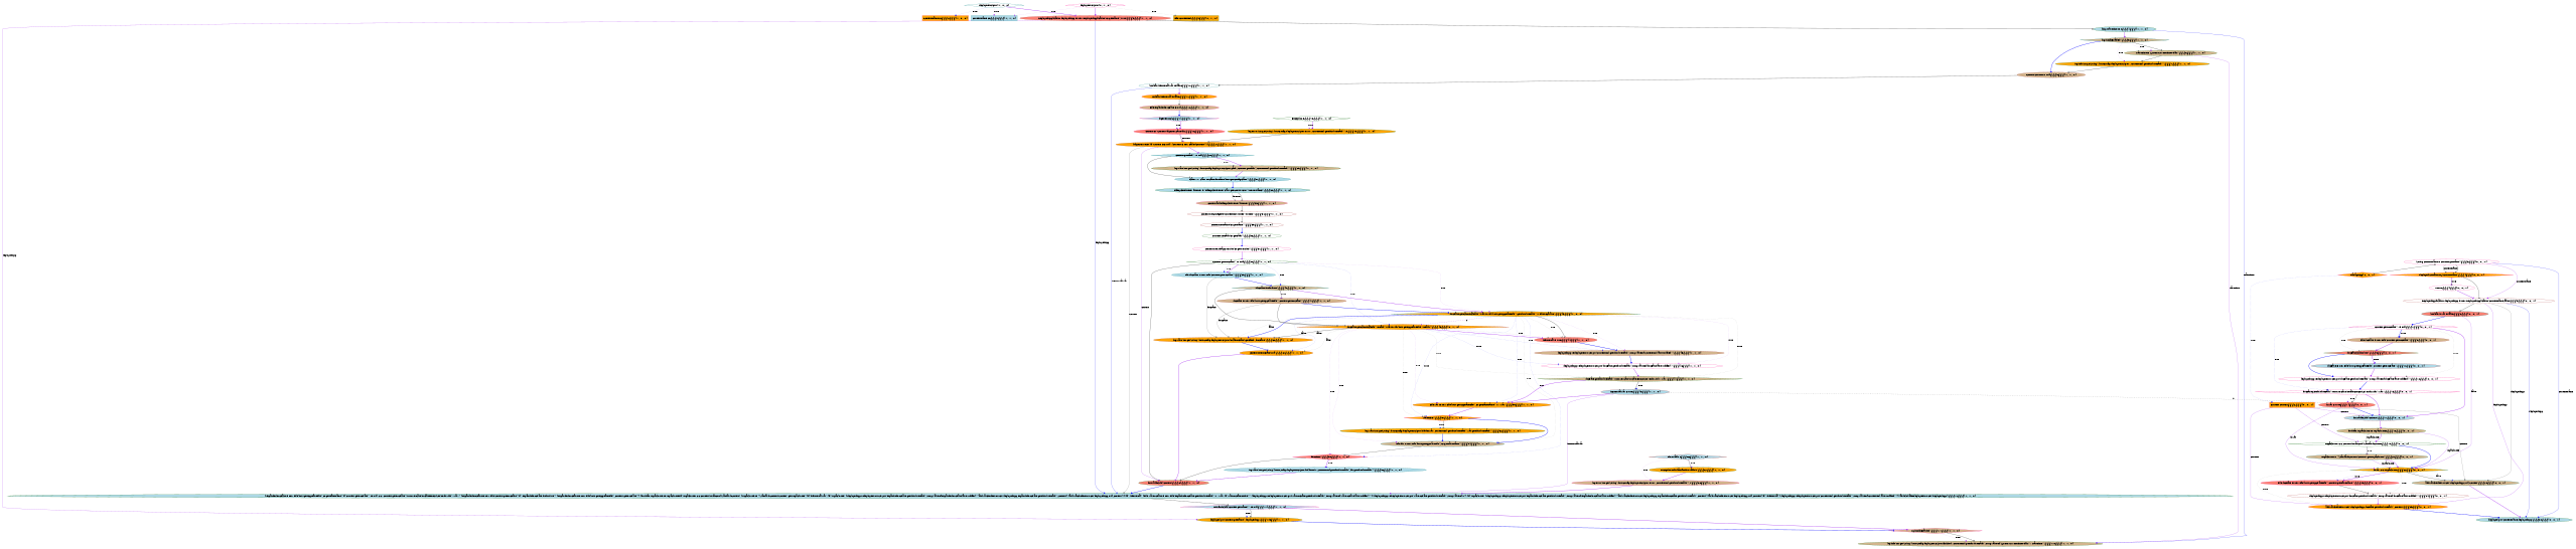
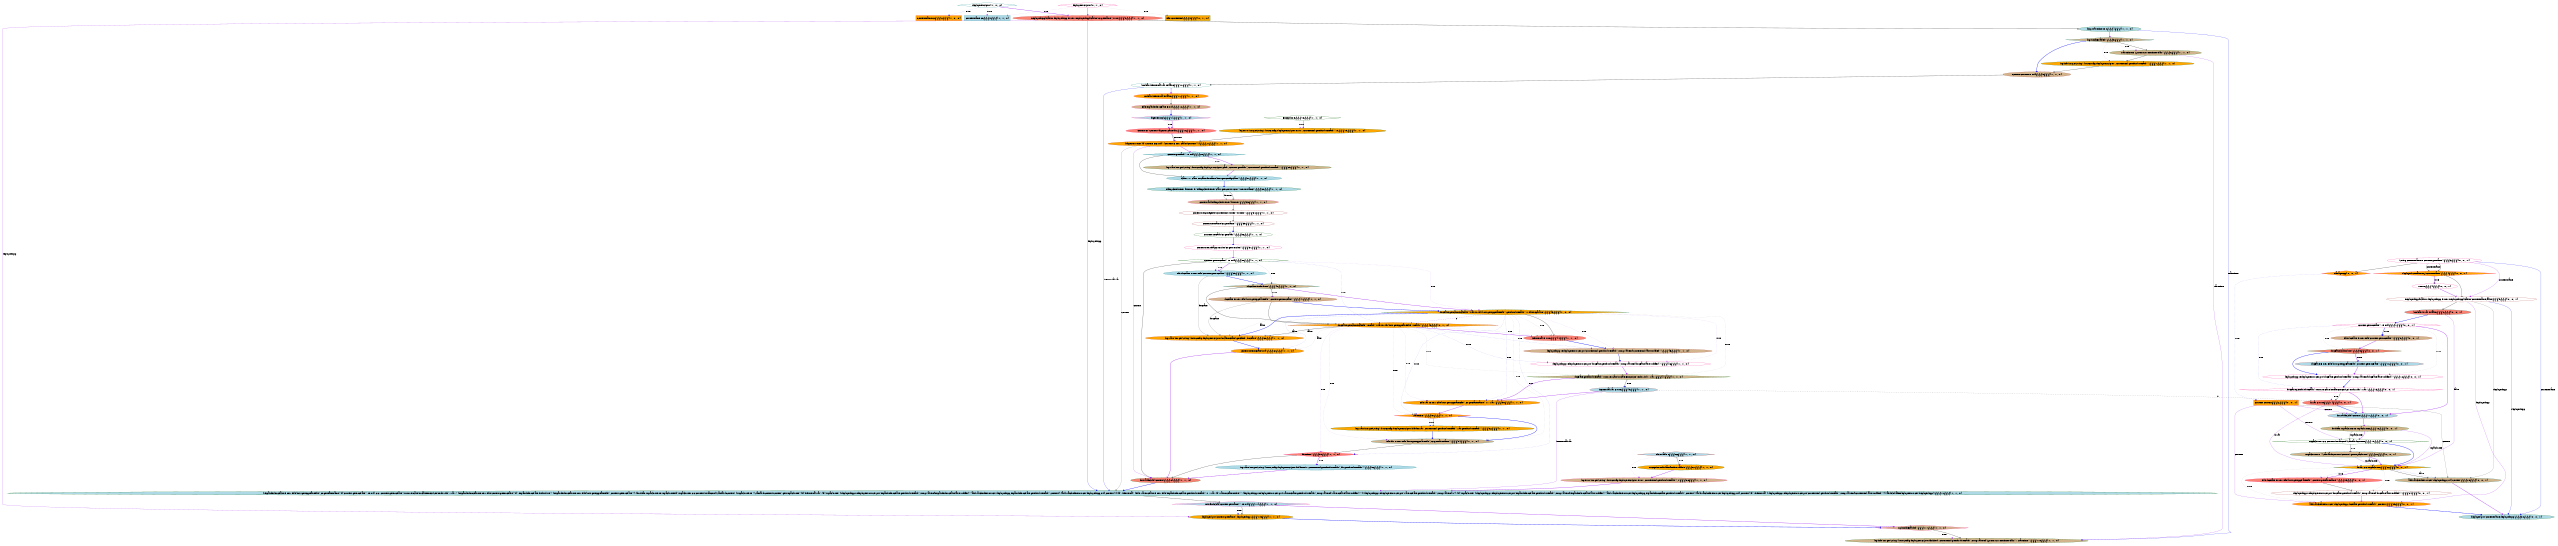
  digraph {
    node [color=deeppink fillcolor=orange shape=ellipse style=filled]
    edge [arrowhead=dot color=purple style=bold]
    n1 [color=darkgreen fillcolor=salmon label="host.addChild(context)@@@64@@@['1', '1', '0']"]
    n2 [color=darkgreen fillcolor=lightblue label="{expandedDocBase = new File(host.getAppBaseFile(),cn.getBaseName())if (context.getDocBase() != null && !context.getDocBase().toLowerCase(Locale.ENGLISH).endsWith(\".war\")) {expandedDocBase = new File(context.getDocBase())if (!expandedDocBase.isAbsolute()) {expandedDocBase = new File(host.getAppBaseFile(),context.getDocBase())}}boolean unpackWAR = unpackWARsif (unpackWAR && context instanceof StandardContext) {unpackWAR = ((StandardContext)context).getUnpackWAR()}if (isExternalWar) {if (unpackWAR) {deployedApp.redeployResources.put(expandedDocBase.getAbsolutePath(),Long.valueOf(expandedDocBase.lastModified()))addWatchedResources(deployedApp,expandedDocBase.getAbsolutePath(),context)}{addWatchedResources(deployedApp,null,context)}}{if (!isExternal) {File warDocBase = new File(expandedDocBase.getAbsolutePath() + \".war\")if (warDocBase.exists()) {deployedApp.redeployResources.put(warDocBase.getAbsolutePath(),Long.valueOf(warDocBase.lastModified()))}{deployedApp.redeployResources.put(warDocBase.getAbsolutePath(),Long.valueOf(0))}}if (unpackWAR) {deployedApp.redeployResources.put(expandedDocBase.getAbsolutePath(),Long.valueOf(expandedDocBase.lastModified()))addWatchedResources(deployedApp,expandedDocBase.getAbsolutePath(),context)}{addWatchedResources(deployedApp,null,context)}if (!isExternal) {deployedApp.redeployResources.put(contextXml.getAbsolutePath(),Long.valueOf(contextXml.lastModified()))}}addGlobalRedeployResources(deployedApp)}@@@70@@@['1', '1', '0']"]
    n3 [fillcolor=lightblue label="host.findChild(context.getName()) != null@@@114@@@['1', '1', '0']" shape=diamond]
    n4 [color=teal fillcolor=lightblue label="context.getPath() != null@@@28@@@['1', '1', '0']" shape=diamond]
    n5 [color=darkgreen fillcolor=tan label="log.warn(sm.getString(\"hostConfig.deployDescriptor.path\",context.getPath(),contextXml.getAbsolutePath()))@@@29@@@['1', '1', '0']"]
    n6 [color=teal fillcolor=lightblue label="Class<?> clazz = Class.forName(host.getConfigClass())@@@31@@@['1', '1', '0']"]
    n7 [color=darkgreen fillcolor=lightblue label="LifecycleListener listener = (LifecycleListener)clazz.getConstructor().newInstance()@@@32@@@['1', '1', '0']"]
    n8 [color=teal fillcolor=tan label="unpackWAR = ((StandardContext)context).getUnpackWAR()@@@20@@@['0', '0', '1']"]
    n9 [color=teal label="isWar && unpackWAR@@@22@@@['0', '0', '1']" shape=diamond]
    n10 [label="addWatchedResources(deployedApp,docBase.getAbsolutePath(),context)@@@25@@@['0', '0', '1']"]
    n11 [fillcolor=salmon label="File docBase = new File(host.getAppBaseFile(),context.getBaseName())@@@23@@@['0', '0', '1']"]
    n12 [color=teal fillcolor=tan label="addWatchedResources(deployedApp,null,context)@@@28@@@['0', '0', '1']"]
    n13 [color=brown fillcolor=white label="deployedApp.redeployResources.put(docBase.getAbsolutePath(),Long.valueOf(docBase.lastModified()))@@@24@@@['0', '0', '1']"]
    n14 [color=darkgreen fillcolor=lightblue label="deployed.put(contextName,deployedApp)@@@30@@@['0', '0', '1']"]
    n15 [color=teal fillcolor=tan label="File dir = new File(host.getAppBaseFile(),cn.getBaseName())@@@54@@@['1', '1', '0']"]
    n16 [fillcolor=salmon label="dir.exists()@@@55@@@['1', '1', '0']" shape=diamond]
    n17 [color=teal fillcolor=lightblue label="log.warn(sm.getString(\"hostConfig.deployDescriptor.hiddenDir\",contextXml.getAbsolutePath(),dir.getAbsolutePath()))@@@56@@@['1', '1', '0']"]
    n18 [color=brown fillcolor=tan label="docBase = new File(host.getAppBaseFile(),context.getDocBase())@@@41@@@['1', '1', '0']"]
    n19 [color=brown label="log.warn(sm.getString(\"hostConfig.deployDescriptor.localDocBaseSpecified\",docBase))@@@60@@@['1', '1', '0']"]
    n20 [color=brown label="!docBase.getCanonicalFile().toPath().startsWith(host.getAppBaseFile().toPath())@@@43@@@['0', '1', '0']" shape=diamond]
    n21 [color=teal label="!docBase.getCanonicalPath().startsWith(host.getAppBaseFile().getAbsolutePath() + File.separator)@@@43@@@['1', '0', '0']" shape=diamond]
    n22 [color=brown label="context.setDocBase(null)@@@61@@@['1', '1', '0']"]
    n23 [fillcolor=white label="deployedApp.redeployResources.put(docBase.getAbsolutePath(),Long.valueOf(docBase.lastModified()))@@@46@@@['1', '1', '0']"]
    n24 [color=darkgreen fillcolor=tan label="docBase.getAbsolutePath().toLowerCase(Locale.ENGLISH).endsWith(\".war\")@@@47@@@['1', '1', '0']" shape=diamond]
    n25 [color=brown fillcolor=salmon label="isExternal = true@@@44@@@['1', '1', '0']"]
    n26 [color=brown fillcolor=tan label="deployedApp.redeployResources.put(contextXml.getAbsolutePath(),Long.valueOf(contextXml.lastModified()))@@@45@@@['1', '1', '0']"]
    n27 [color=brown label="File war = new File(host.getAppBaseFile(),cn.getBaseName() + \".war\")@@@50@@@['1', '1', '0']"]
    n28 [label="war.exists()@@@51@@@['1', '1', '0']" shape=diamond]
    n29 [color=brown fillcolor=tan label="File docBase = new File(context.getDocBase())@@@8@@@['0', '0', '1']"]
    n30 [color=darkgreen fillcolor=salmon label="!docBase.isAbsolute()@@@9@@@['0', '0', '1']" shape=diamond]
    n31 [color=brown fillcolor=lightblue label="docBase = new File(host.getAppBaseFile(),context.getDocBase())@@@10@@@['0', '0', '1']"]
    n32 [fillcolor=white label="deployedApp.redeployResources.put(docBase.getAbsolutePath(),Long.valueOf(docBase.lastModified()))@@@12@@@['0', '0', '1']"]
    n33 [label="Context context@@@2@@@['0', '0', '1']" shape=box]
    n34 [color=brown fillcolor=lightblue label="host.addChild(context)@@@17@@@['0', '0', '1']"]
    n35 [color=darkgreen fillcolor=white label="unpackWAR && context instanceof StandardContext@@@19@@@['0', '0', '1']" shape=diamond]
    n36 [color=darkgreen fillcolor=tan label="boolean unpackWAR = unpackWARs@@@18@@@['0', '0', '1']"]
    n37 [color=darkgreen fillcolor=white label="context.getDocBase() != null@@@38@@@['1', '1', '0']" shape=diamond]
    n38 [color=teal fillcolor=lightblue label="File docBase = new File(context.getDocBase())@@@39@@@['1', '1', '0']"]
    n39 [color=teal fillcolor=tan label="!docBase.isAbsolute()@@@40@@@['1', '1', '0']" shape=diamond]
    n40 [label="deployed.containsKey(contextName)@@@4@@@['0', '0', '1']" shape=diamond]
    n41 [color=brown fillcolor=white label="DeployedApplication deployedApp = new DeployedApplication(contextName,false)@@@5@@@['0', '0', '1']"]
    n42 [fillcolor=white label="return@@@4@@@['0', '0', '1']"]
    n43 [color=teal fillcolor=salmon label="boolean isWar = false@@@6@@@['0', '0', '1']"]
    n44 [color=darkgreen label="File contextXml@@@2@@@['0', '1', '0']" shape=box]
    n45 [color=brown fillcolor=lightblue label="isExternalWar = true@@@48@@@['1', '1', '0']"]
    n46 [fillcolor=white label="context.setWebappVersion(cn.getVersion())@@@37@@@['1', '1', '0']"]
    n47 [color=darkgreen label="ExceptionUtils.handleThrowable(t)@@@67@@@['1', '1', '0']"]
    n48 [fillcolor=tan label="log.error(sm.getString(\"hostConfig.deployDescriptor.error\",contextXml.getAbsolutePath()),t)@@@68@@@['1', '1', '0']"]
    n49 [color=brown fillcolor=white label="context.setConfigFile(contextXml.toURI().toURL())@@@34@@@['1', '1', '0']"]
    n50 [color=brown fillcolor=white label="context.setName(cn.getName())@@@35@@@['1', '1', '0']"]
    n51 [color=darkgreen fillcolor=white label="context.setPath(cn.getPath())@@@36@@@['1', '1', '0']"]
    n52 [fillcolor=tan label="log.isInfoEnabled()@@@117@@@['1', '1', '0']" shape=diamond]
    n53 [color=darkgreen fillcolor=tan label="log.info(sm.getString(\"hostConfig.deployDescriptor.finished\",contextXml.getAbsolutePath(),Long.valueOf(System.currentTimeMillis() - startTime)))@@@118@@@['1', '1', '0']"]
    n54 [color=brown fillcolor=salmon label="DeployedApplication deployedApp = new DeployedApplication(cn.getName(),true)@@@3@@@['1', '1', '0']"]
    n55 [color=teal label="deployed.put(context.getName(),deployedApp)@@@115@@@['1', '1', '0']"]
    n56 [color=darkgreen fillcolor=lightblue label="long startTime = 0@@@4@@@['1', '1', '0']"]
    n57 [color=teal fillcolor=tan label="log.isInfoEnabled()@@@5@@@['1', '1', '0']" shape=diamond]
    n58 [color=darkgreen fillcolor=white label="Exception e@@@18@@@['1', '1', '0']" shape=diamond]
    n59 [color=darkgreen label="log.error(sm.getString(\"hostConfig.deployDescriptor.error\",contextXml.getAbsolutePath()),e)@@@19@@@['1', '1', '0']"]
    n60 [color=brown label="{digester.reset()if (context == null) {context = new FailedContext()}}@@@21@@@['1', '1', '0']"]
    n61 [color=darkgreen label="log.warn(sm.getString(\"hostConfig.deployDescriptor.hiddenWar\",contextXml.getAbsolutePath(),war.getAbsolutePath()))@@@52@@@['1', '1', '0']"]
    n62 [color=brown fillcolor=salmon label="isWar = true@@@14@@@['0', '0', '1']"]
    n63 [fillcolor=white label="docBase.getAbsolutePath().toLowerCase(Locale.ENGLISH).endsWith(\".war\")@@@13@@@['0', '0', '1']" shape=diamond]
    n64 [fillcolor=white label="String contextName = context.getName()@@@3@@@['0', '0', '1']"]
    n65 [label="ContextName cn@@@2@@@['1', '0', '0']" shape=box]
    n66 [label="manageApp['0', '0', '1']" shape=diamond]
    n67 [fillcolor=salmon label="context = (Context)digester.parse(fis)@@@16@@@['1', '1', '0']"]
    n68 [fillcolor=white label="context.getDocBase() != null@@@7@@@['0', '0', '1']" shape=diamond]
    n69 [color=teal label="log.info(sm.getString(\"hostConfig.deployDescriptor\",contextXml.getAbsolutePath()))@@@7@@@['1', '1', '0']"]
    n70 [color=brown fillcolor=tan label="Context context = null@@@9@@@['1', '1', '0']"]
    n71 [color=teal fillcolor=white label="boolean isExternalWar = false@@@10@@@['1', '1', '0']"]
    n72 [color=darkgreen fillcolor=tan label="startTime = System.currentTimeMillis()@@@6@@@['1', '1', '0']"]
    n73 [label="boolean isExternal = false@@@11@@@['1', '1', '0']"]
    n74 [fillcolor=tan label="context.addLifecycleListener(listener)@@@33@@@['1', '1', '0']"]
    n75 [color=teal fillcolor=lightblue label="ContextName cn@@@2@@@['1', '1', '0']" shape=box]
    n76 [fillcolor=tan label="File expandedDocBase = null@@@12@@@['1', '1', '0']"]
    n77 [fillcolor=lightblue label="digesterLock@@@14@@@['1', '1', '0']" shape=diamond]
    n78 [color=brown fillcolor=lightblue label="Throwable t@@@66@@@['1', '1', '0']" shape=diamond]
    n79 [color=teal fillcolor=white label="deployDescriptor['1', '0', '0']" shape=diamond]
    n80 [fillcolor=white label="deployDescriptor['0', '1', '0']" shape=diamond]
    n1 -> n2 [color=blue]
    n2 -> n3 [color=gray40]
    n3 -> n52
    n3 -> n55 [color=gray40]
    n3 -> n55 [color=blue label=true style=dotted]
    n4 -> n5
    n4 -> n5 [color=gray40 label=true style=dotted]
    n4 -> n6 [arrowhead=tee color=gray40]
    n5 -> n6 [arrowhead=tee]
    n6 -> n7 [arrowhead=tee color=blue]
    n7 -> n74 [arrowhead=tee color=gray40 label=listener style=solid]
    n7 -> n74 [arrowhead=tee color=gray40]
    n8 -> n9 [arrowhead=tee label=unpackWAR style=solid]
    n8 -> n9 [arrowhead=tee]
    n9 -> n10 [color=gray40 label=true style=dotted]
    n9 -> n11 [arrowhead=tee]
    n9 -> n11 [arrowhead=tee color=blue label=true style=dotted]
    n9 -> n12 [arrowhead=tee color=blue label=false style=dotted]
    n9 -> n12 [color=gray40]
    n9 -> n13 [arrowhead=tee color=gray40 label=true style=dotted]
    n10 -> n14 [color=blue]
    n11 -> n13 [arrowhead=tee color=gray40]
    n12 -> n14 [arrowhead=tee]
    n13 -> n10 [arrowhead=tee]
    n15 -> n16 [color=gray40]
    n16 -> n1 [color=gray40]
    n16 -> n17 [arrowhead=tee]
    n16 -> n17 [arrowhead=tee color=blue label=true style=dotted]
    n17 -> n1 [arrowhead=tee]
    n18 -> n19 [color=gray40 label=docBase style=solid]
    n18 -> n20 [color=gray40]
    n18 -> n21 [color=blue]
    n19 -> n22 [arrowhead=tee color=blue]
    n20 -> n15 [label=true style=dotted]
    n20 -> n16 [arrowhead=tee label=true style=dotted]
    n20 -> n19 [arrowhead=tee color=gray40]
    n20 -> n19 [color=gray40 label=false style=dotted]
    n20 -> n22 [color=gray40 label=false style=dotted]
    n20 -> n23 [arrowhead=tee color=blue label=true style=dotted]
    n20 -> n24 [color=gray40 label=true style=dotted]
    n20 -> n25 [arrowhead=tee color=gray40 label=true style=dotted]
    n20 -> n25 [arrowhead=tee]
    n20 -> n26 [arrowhead=tee color=blue label=true style=dotted]
    n20 -> n27 [label=true style=dotted]
    n20 -> n28 [color=gray40 label=true style=dotted]
    n21 -> n15 [arrowhead=tee color=gray40 label=true style=dotted]
    n21 -> n16 [color=blue label=true style=dotted]
    n21 -> n19 [arrowhead=tee color=gray40 label=false style=dotted]
    n21 -> n19 [arrowhead=tee color=blue]
    n21 -> n20 [arrowhead=tee label=0 style=dashed]
    n21 -> n22 [arrowhead=tee color=blue label=false style=dotted]
    n21 -> n23 [arrowhead=tee label=true style=dotted]
    n21 -> n24 [color=gray40 label=true style=dotted]
    n21 -> n25 [arrowhead=tee color=gray40 label=true style=dotted]
    n21 -> n25 [arrowhead=tee color=gray40]
    n21 -> n26 [arrowhead=tee label=true style=dotted]
    n21 -> n27 [arrowhead=tee color=blue label=true style=dotted]
    n21 -> n28 [arrowhead=tee color=blue label=true style=dotted]
    n22 -> n1 [arrowhead=tee]
    n23 -> n24
    n24 -> n27
    n24 -> n45 [arrowhead=tee color=gray40]
    n24 -> n45 [color=blue label=true style=dotted]
    n25 -> n26 [arrowhead=tee color=blue]
    n26 -> n23 [color=blue]
    n27 -> n28
    n28 -> n15 [arrowhead=tee color=blue]
    n28 -> n61 [arrowhead=tee color=blue label=true style=dotted]
    n28 -> n61 [arrowhead=tee color=gray40]
    n29 -> n30
    n30 -> n31 [arrowhead=tee color=blue label=true style=dotted]
    n30 -> n31 [arrowhead=tee]
    n30 -> n32 [color=blue]
    n31 -> n32
    n32 -> n63 [color=blue]
    n33 -> n10 [arrowhead=tee label=context style=solid]
    n33 -> n12 [color=gray40 label=context style=solid]
    n33 -> n34 [arrowhead=tee label=context style=solid]
    n33 -> n35 [arrowhead=tee label=context style=solid]
    n34 -> n36 [arrowhead=tee]
    n35 -> n8 [arrowhead=tee label=true style=dotted]
    n35 -> n8 [arrowhead=tee color=gray40]
    n35 -> n9 [color=blue]
    n36 -> n9 [label=unpackWAR style=solid]
    n36 -> n35 [arrowhead=tee]
    n36 -> n35 [arrowhead=tee color=gray40 label=unpackWAR style=solid]
    n37 -> n1 [color=gray40]
    n37 -> n20 [arrowhead=tee color=blue label=true style=dotted]
    n37 -> n21 [label=true style=dotted]
    n37 -> n38 [arrowhead=tee]
    n37 -> n38 [color=blue label=true style=dotted]
    n37 -> n39 [color=blue label=true style=dotted]
    n38 -> n19 [color=gray40 label=docBase style=solid]
    n38 -> n39 [arrowhead=tee color=blue]
    n39 -> n18 [arrowhead=tee color=gray40]
    n39 -> n18 [arrowhead=tee label=true style=dotted]
    n39 -> n20 [arrowhead=tee color=gray40]
    n39 -> n21
    n40 -> n41 [arrowhead=tee color=gray40]
    n40 -> n42
    n40 -> n42 [color=gray40 label=true style=dotted]
    n41 -> n10 [arrowhead=tee label=deployedApp style=solid]
    n41 -> n12 [color=gray40 label=deployedApp style=solid]
    n41 -> n14 [color=blue label=deployedApp style=solid]
    n41 -> n43 [color=gray40]
    n42 -> n41 [arrowhead=tee]
    n43 -> n9 [label=false style=solid]
    n43 -> n68 [color=blue]
    n45 -> n2 [label=isExternalWar style=solid]
    n45 -> n27 [arrowhead=tee]
    n45 -> n62 [arrowhead=tee color=gray40 label=0 style=dashed]
    n46 -> n37 [arrowhead=tee]
    n47 -> n48
    n48 -> n2 [arrowhead=tee]
    n49 -> n50 [arrowhead=tee color=gray40]
    n50 -> n51 [color=blue]
    n51 -> n46 [arrowhead=tee color=blue]
    n52 -> n53 [color=gray40]
    n52 -> n53 [label=true style=dotted]
    n54 -> n2 [color=blue label=deployedApp style=solid]
    n54 -> n55 [label=deployedApp style=solid]
    n54 -> n56 [color=gray40]
    n55 -> n52 [arrowhead=tee color=blue]
    n56 -> n53 [arrowhead=tee color=blue label=startTime style=solid]
    n56 -> n57
    n57 -> n69 [label=true style=dotted]
    n57 -> n70 [arrowhead=tee color=blue]
    n57 -> n72 [arrowhead=tee color=gray40]
    n57 -> n72 [label=true style=dotted]
    n58 -> n59 [arrowhead=tee label=true style=dotted]
    n58 -> n59
    n59 -> n60 [color=gray40]
    n60 -> n1 [label=context style=solid]
    n60 -> n2 [color=gray40 label=context style=solid]
    n60 -> n4 [arrowhead=tee]
    n61 -> n15 [color=blue]
    n62 -> n9 [label=isWar style=solid]
    n62 -> n34 [arrowhead=tee color=blue]
    n63 -> n34 [arrowhead=tee]
    n63 -> n62 [label=true style=dotted]
    n63 -> n62 [color=gray40]
    n64 -> n14 [color=blue label=contextName style=solid]
    n64 -> n40 [color=gray40 label=contextName style=solid]
    n64 -> n40 [arrowhead=tee color=gray40]
    n64 -> n41 [label=contextName style=solid]
    n66 -> n33 [color=blue label=true style=dotted]
-   n66 -> n64 [color=gray40]
+   n64 -> n66 [color=gray40]
    n67 -> n60 [color=gray40]
    n67 -> n60 [arrowhead=tee label=context style=solid]
    n68 -> n29 [arrowhead=tee color=blue]
    n68 -> n29 [color=blue label=true style=dotted]
    n68 -> n30 [arrowhead=tee color=gray40 label=true style=dotted]
    n68 -> n32 [color=gray40 label=true style=dotted]
    n68 -> n34
    n68 -> n63 [color=blue label=true style=dotted]
    n69 -> n70 [color=gray40]
    n70 -> n71 [color=gray40]
    n71 -> n2 [arrowhead=tee color=blue label=isExternalWar style=solid]
    n71 -> n73
    n72 -> n53 [arrowhead=tee label=startTime style=solid]
    n72 -> n69 [color=gray40]
    n73 -> n76 [color=gray40]
    n74 -> n49 [color=gray40]
    n76 -> n77 [color=blue]
    n77 -> n67 [label=true style=dotted]
    n77 -> n67
    n78 -> n47 [arrowhead=tee color=gray40]
    n78 -> n47 [arrowhead=tee label=true style=dotted]
    n78 -> n48 [label=true style=dotted]
    n79 -> n54 [arrowhead=tee]
    n79 -> n65 [color=blue label=true style=dotted]
    n79 -> n75 [label=true style=dotted]
    n80 -> n44 [color=gray40 label=true style=dotted]
    n80 -> n54
    n80 -> n75 [arrowhead=tee label=true style=dotted]
  }
